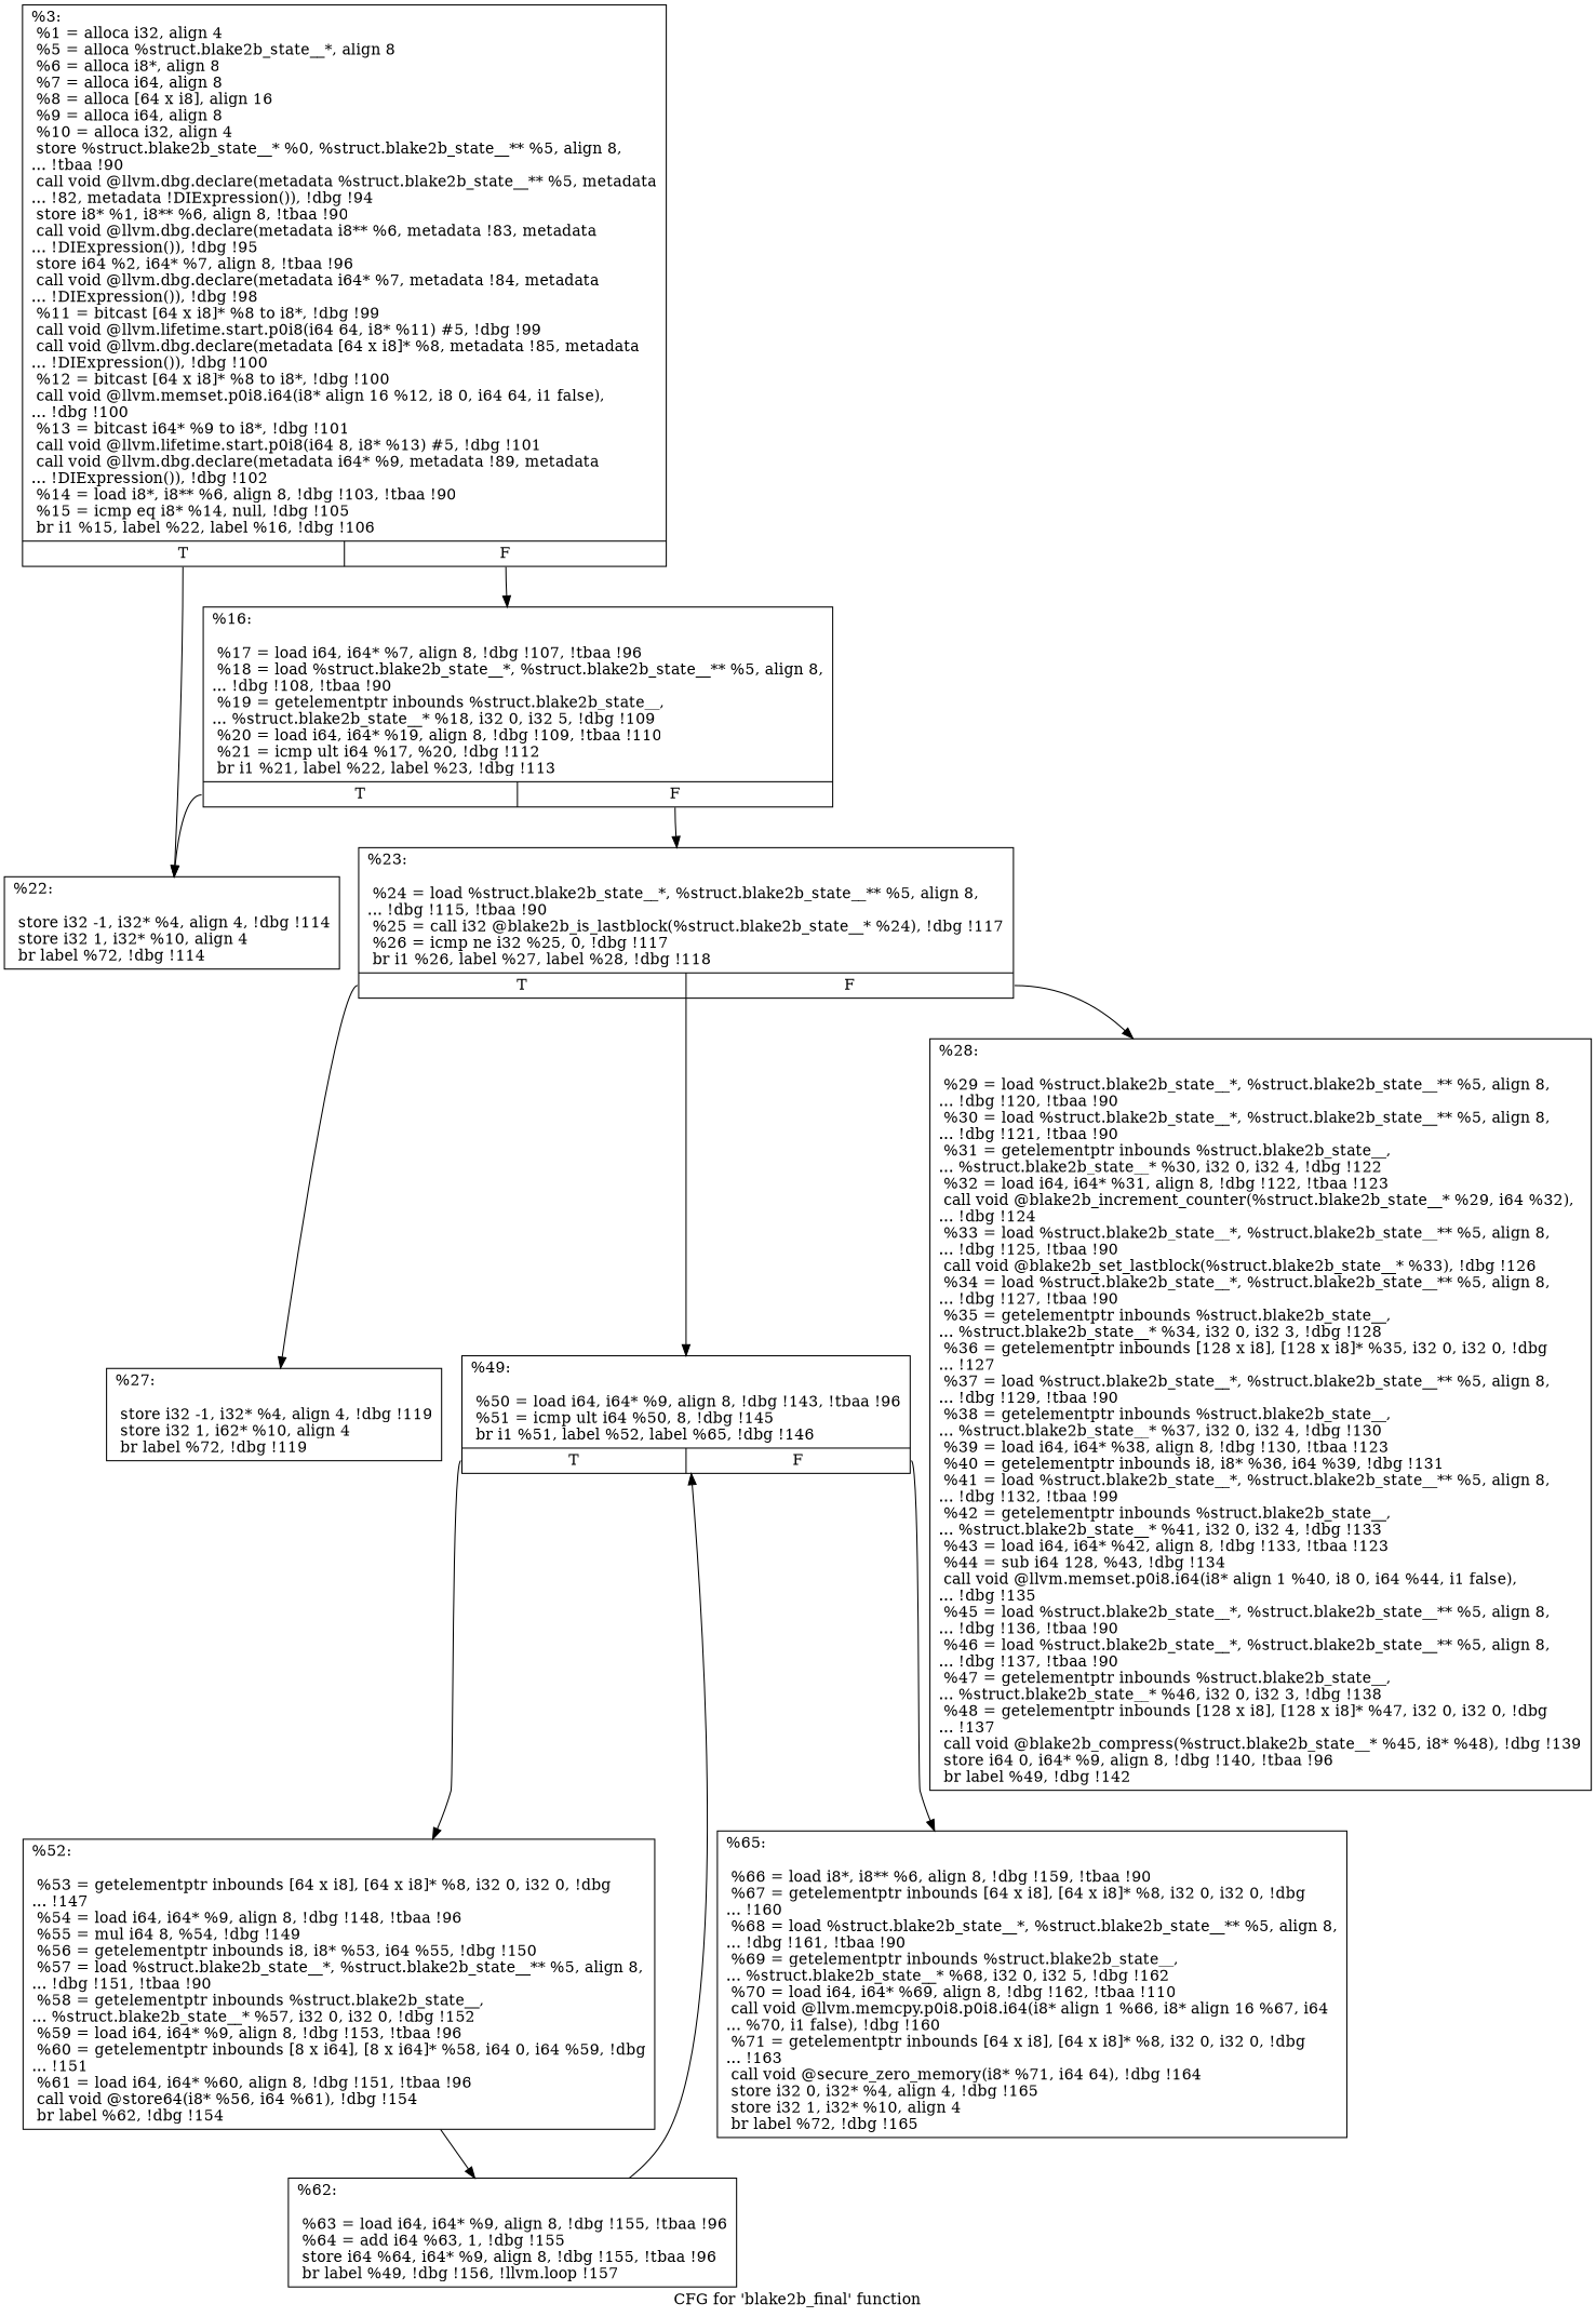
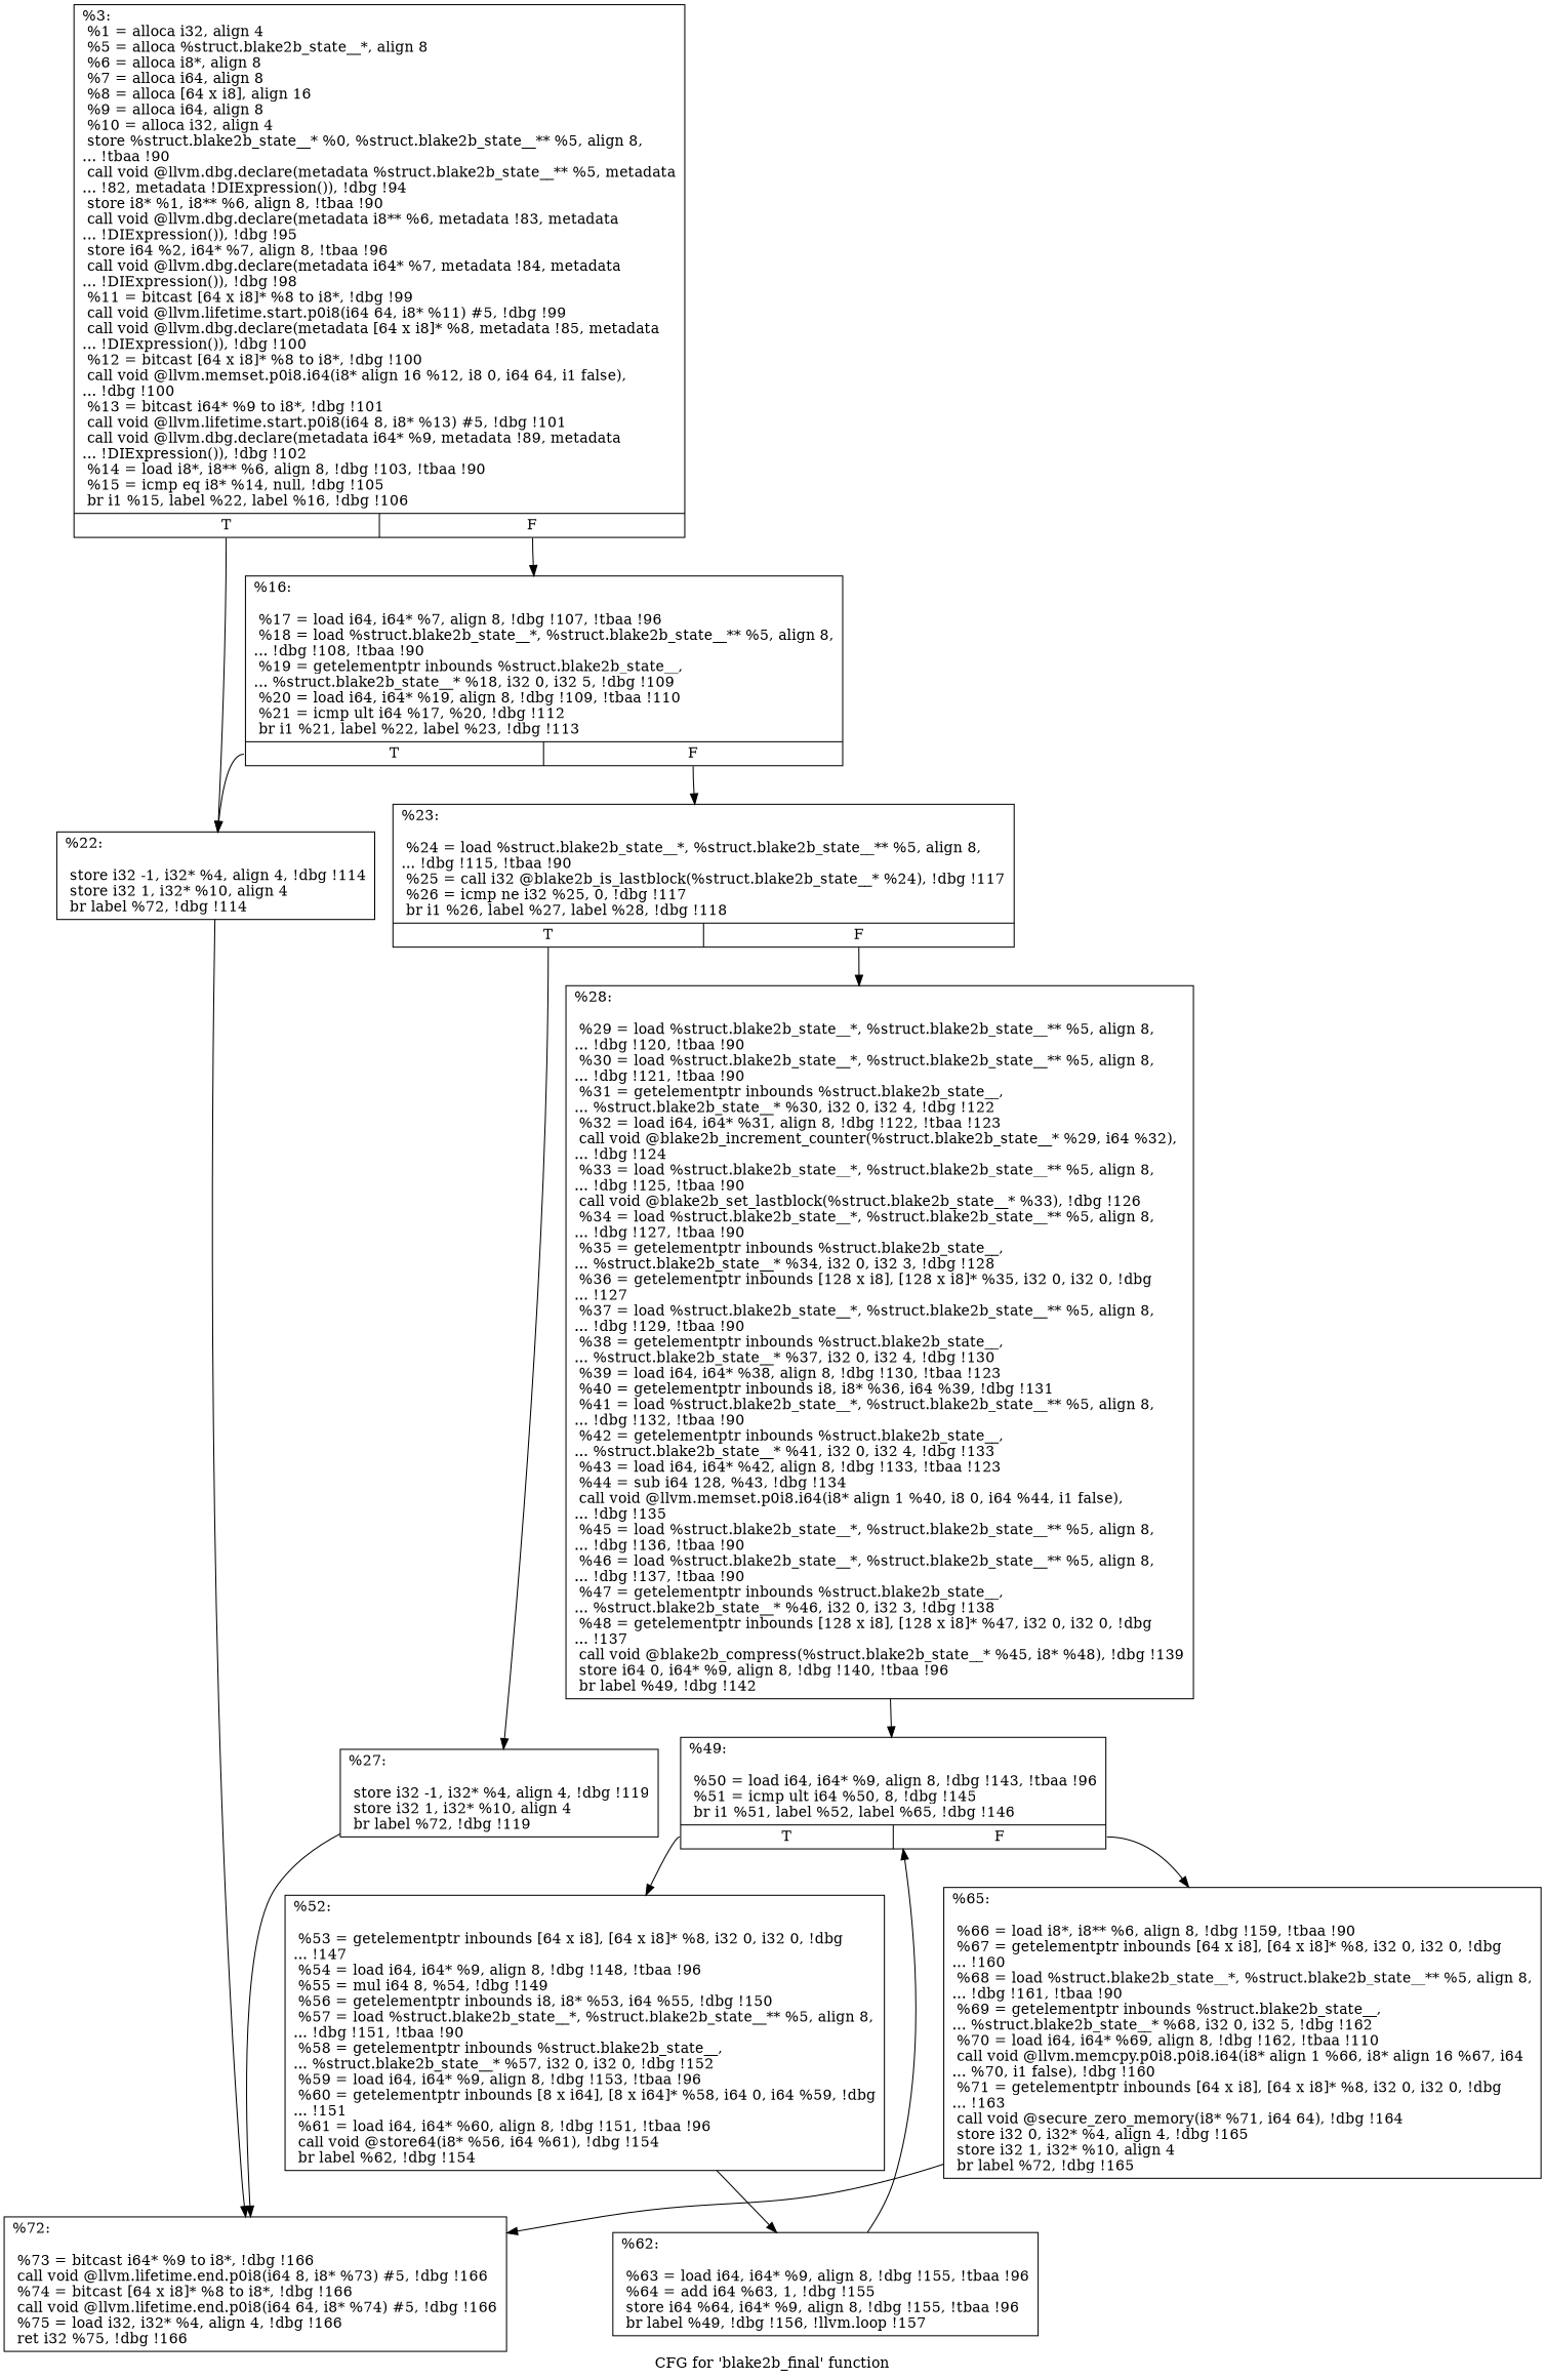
  digraph {
    label="CFG for 'blake2b_final' function"
    node [shape=record]
    n1 [label="{%3:\l  %1 = alloca i32, align 4\l  %5 = alloca %struct.blake2b_state__*, align 8\l  %6 = alloca i8*, align 8\l  %7 = alloca i64, align 8\l  %8 = alloca [64 x i8], align 16\l  %9 = alloca i64, align 8\l  %10 = alloca i32, align 4\l  store %struct.blake2b_state__* %0, %struct.blake2b_state__** %5, align 8,\l... !tbaa !90\l  call void @llvm.dbg.declare(metadata %struct.blake2b_state__** %5, metadata\l... !82, metadata !DIExpression()), !dbg !94\l  store i8* %1, i8** %6, align 8, !tbaa !90\l  call void @llvm.dbg.declare(metadata i8** %6, metadata !83, metadata\l... !DIExpression()), !dbg !95\l  store i64 %2, i64* %7, align 8, !tbaa !96\l  call void @llvm.dbg.declare(metadata i64* %7, metadata !84, metadata\l... !DIExpression()), !dbg !98\l  %11 = bitcast [64 x i8]* %8 to i8*, !dbg !99\l  call void @llvm.lifetime.start.p0i8(i64 64, i8* %11) #5, !dbg !99\l  call void @llvm.dbg.declare(metadata [64 x i8]* %8, metadata !85, metadata\l... !DIExpression()), !dbg !100\l  %12 = bitcast [64 x i8]* %8 to i8*, !dbg !100\l  call void @llvm.memset.p0i8.i64(i8* align 16 %12, i8 0, i64 64, i1 false),\l... !dbg !100\l  %13 = bitcast i64* %9 to i8*, !dbg !101\l  call void @llvm.lifetime.start.p0i8(i64 8, i8* %13) #5, !dbg !101\l  call void @llvm.dbg.declare(metadata i64* %9, metadata !89, metadata\l... !DIExpression()), !dbg !102\l  %14 = load i8*, i8** %6, align 8, !dbg !103, !tbaa !90\l  %15 = icmp eq i8* %14, null, !dbg !105\l  br i1 %15, label %22, label %16, !dbg !106\l|{<s0>T|<s1>F}}"]
    n2 [label="{%22:\l\l  store i32 -1, i32* %4, align 4, !dbg !114\l  store i32 1, i32* %10, align 4\l  br label %72, !dbg !114\l}"]
    n3 [label="{%16:\l\l  %17 = load i64, i64* %7, align 8, !dbg !107, !tbaa !96\l  %18 = load %struct.blake2b_state__*, %struct.blake2b_state__** %5, align 8,\l... !dbg !108, !tbaa !90\l  %19 = getelementptr inbounds %struct.blake2b_state__,\l... %struct.blake2b_state__* %18, i32 0, i32 5, !dbg !109\l  %20 = load i64, i64* %19, align 8, !dbg !109, !tbaa !110\l  %21 = icmp ult i64 %17, %20, !dbg !112\l  br i1 %21, label %22, label %23, !dbg !113\l|{<s0>T|<s1>F}}"]
+   n4 [label="{%72:\l\l  %73 = bitcast i64* %9 to i8*, !dbg !166\l  call void @llvm.lifetime.end.p0i8(i64 8, i8* %73) #5, !dbg !166\l  %74 = bitcast [64 x i8]* %8 to i8*, !dbg !166\l  call void @llvm.lifetime.end.p0i8(i64 64, i8* %74) #5, !dbg !166\l  %75 = load i32, i32* %4, align 4, !dbg !166\l  ret i32 %75, !dbg !166\l}"]
    n5 [label="{%23:\l\l  %24 = load %struct.blake2b_state__*, %struct.blake2b_state__** %5, align 8,\l... !dbg !115, !tbaa !90\l  %25 = call i32 @blake2b_is_lastblock(%struct.blake2b_state__* %24), !dbg !117\l  %26 = icmp ne i32 %25, 0, !dbg !117\l  br i1 %26, label %27, label %28, !dbg !118\l|{<s0>T|<s1>F}}"]
-   n6 [label="{%27:\l\l  store i32 -1, i32* %4, align 4, !dbg !119\l  store i32 1, i62* %10, align 4\l  br label %72, !dbg !119\l}"]
-   n7 [label="{%28:\l\l  %29 = load %struct.blake2b_state__*, %struct.blake2b_state__** %5, align 8,\l... !dbg !120, !tbaa !90\l  %30 = load %struct.blake2b_state__*, %struct.blake2b_state__** %5, align 8,\l... !dbg !121, !tbaa !90\l  %31 = getelementptr inbounds %struct.blake2b_state__,\l... %struct.blake2b_state__* %30, i32 0, i32 4, !dbg !122\l  %32 = load i64, i64* %31, align 8, !dbg !122, !tbaa !123\l  call void @blake2b_increment_counter(%struct.blake2b_state__* %29, i64 %32),\l... !dbg !124\l  %33 = load %struct.blake2b_state__*, %struct.blake2b_state__** %5, align 8,\l... !dbg !125, !tbaa !90\l  call void @blake2b_set_lastblock(%struct.blake2b_state__* %33), !dbg !126\l  %34 = load %struct.blake2b_state__*, %struct.blake2b_state__** %5, align 8,\l... !dbg !127, !tbaa !90\l  %35 = getelementptr inbounds %struct.blake2b_state__,\l... %struct.blake2b_state__* %34, i32 0, i32 3, !dbg !128\l  %36 = getelementptr inbounds [128 x i8], [128 x i8]* %35, i32 0, i32 0, !dbg\l... !127\l  %37 = load %struct.blake2b_state__*, %struct.blake2b_state__** %5, align 8,\l... !dbg !129, !tbaa !90\l  %38 = getelementptr inbounds %struct.blake2b_state__,\l... %struct.blake2b_state__* %37, i32 0, i32 4, !dbg !130\l  %39 = load i64, i64* %38, align 8, !dbg !130, !tbaa !123\l  %40 = getelementptr inbounds i8, i8* %36, i64 %39, !dbg !131\l  %41 = load %struct.blake2b_state__*, %struct.blake2b_state__** %5, align 8,\l... !dbg !132, !tbaa !99\l  %42 = getelementptr inbounds %struct.blake2b_state__,\l... %struct.blake2b_state__* %41, i32 0, i32 4, !dbg !133\l  %43 = load i64, i64* %42, align 8, !dbg !133, !tbaa !123\l  %44 = sub i64 128, %43, !dbg !134\l  call void @llvm.memset.p0i8.i64(i8* align 1 %40, i8 0, i64 %44, i1 false),\l... !dbg !135\l  %45 = load %struct.blake2b_state__*, %struct.blake2b_state__** %5, align 8,\l... !dbg !136, !tbaa !90\l  %46 = load %struct.blake2b_state__*, %struct.blake2b_state__** %5, align 8,\l... !dbg !137, !tbaa !90\l  %47 = getelementptr inbounds %struct.blake2b_state__,\l... %struct.blake2b_state__* %46, i32 0, i32 3, !dbg !138\l  %48 = getelementptr inbounds [128 x i8], [128 x i8]* %47, i32 0, i32 0, !dbg\l... !137\l  call void @blake2b_compress(%struct.blake2b_state__* %45, i8* %48), !dbg !139\l  store i64 0, i64* %9, align 8, !dbg !140, !tbaa !96\l  br label %49, !dbg !142\l}"]
+   n6 [label="{%27:\l\l  store i32 -1, i32* %4, align 4, !dbg !119\l  store i32 1, i32* %10, align 4\l  br label %72, !dbg !119\l}"]
+   n7 [label="{%28:\l\l  %29 = load %struct.blake2b_state__*, %struct.blake2b_state__** %5, align 8,\l... !dbg !120, !tbaa !90\l  %30 = load %struct.blake2b_state__*, %struct.blake2b_state__** %5, align 8,\l... !dbg !121, !tbaa !90\l  %31 = getelementptr inbounds %struct.blake2b_state__,\l... %struct.blake2b_state__* %30, i32 0, i32 4, !dbg !122\l  %32 = load i64, i64* %31, align 8, !dbg !122, !tbaa !123\l  call void @blake2b_increment_counter(%struct.blake2b_state__* %29, i64 %32),\l... !dbg !124\l  %33 = load %struct.blake2b_state__*, %struct.blake2b_state__** %5, align 8,\l... !dbg !125, !tbaa !90\l  call void @blake2b_set_lastblock(%struct.blake2b_state__* %33), !dbg !126\l  %34 = load %struct.blake2b_state__*, %struct.blake2b_state__** %5, align 8,\l... !dbg !127, !tbaa !90\l  %35 = getelementptr inbounds %struct.blake2b_state__,\l... %struct.blake2b_state__* %34, i32 0, i32 3, !dbg !128\l  %36 = getelementptr inbounds [128 x i8], [128 x i8]* %35, i32 0, i32 0, !dbg\l... !127\l  %37 = load %struct.blake2b_state__*, %struct.blake2b_state__** %5, align 8,\l... !dbg !129, !tbaa !90\l  %38 = getelementptr inbounds %struct.blake2b_state__,\l... %struct.blake2b_state__* %37, i32 0, i32 4, !dbg !130\l  %39 = load i64, i64* %38, align 8, !dbg !130, !tbaa !123\l  %40 = getelementptr inbounds i8, i8* %36, i64 %39, !dbg !131\l  %41 = load %struct.blake2b_state__*, %struct.blake2b_state__** %5, align 8,\l... !dbg !132, !tbaa !90\l  %42 = getelementptr inbounds %struct.blake2b_state__,\l... %struct.blake2b_state__* %41, i32 0, i32 4, !dbg !133\l  %43 = load i64, i64* %42, align 8, !dbg !133, !tbaa !123\l  %44 = sub i64 128, %43, !dbg !134\l  call void @llvm.memset.p0i8.i64(i8* align 1 %40, i8 0, i64 %44, i1 false),\l... !dbg !135\l  %45 = load %struct.blake2b_state__*, %struct.blake2b_state__** %5, align 8,\l... !dbg !136, !tbaa !90\l  %46 = load %struct.blake2b_state__*, %struct.blake2b_state__** %5, align 8,\l... !dbg !137, !tbaa !90\l  %47 = getelementptr inbounds %struct.blake2b_state__,\l... %struct.blake2b_state__* %46, i32 0, i32 3, !dbg !138\l  %48 = getelementptr inbounds [128 x i8], [128 x i8]* %47, i32 0, i32 0, !dbg\l... !137\l  call void @blake2b_compress(%struct.blake2b_state__* %45, i8* %48), !dbg !139\l  store i64 0, i64* %9, align 8, !dbg !140, !tbaa !96\l  br label %49, !dbg !142\l}"]
    n8 [label="{%49:\l\l  %50 = load i64, i64* %9, align 8, !dbg !143, !tbaa !96\l  %51 = icmp ult i64 %50, 8, !dbg !145\l  br i1 %51, label %52, label %65, !dbg !146\l|{<s0>T|<s1>F}}"]
    n9 [label="{%52:\l\l  %53 = getelementptr inbounds [64 x i8], [64 x i8]* %8, i32 0, i32 0, !dbg\l... !147\l  %54 = load i64, i64* %9, align 8, !dbg !148, !tbaa !96\l  %55 = mul i64 8, %54, !dbg !149\l  %56 = getelementptr inbounds i8, i8* %53, i64 %55, !dbg !150\l  %57 = load %struct.blake2b_state__*, %struct.blake2b_state__** %5, align 8,\l... !dbg !151, !tbaa !90\l  %58 = getelementptr inbounds %struct.blake2b_state__,\l... %struct.blake2b_state__* %57, i32 0, i32 0, !dbg !152\l  %59 = load i64, i64* %9, align 8, !dbg !153, !tbaa !96\l  %60 = getelementptr inbounds [8 x i64], [8 x i64]* %58, i64 0, i64 %59, !dbg\l... !151\l  %61 = load i64, i64* %60, align 8, !dbg !151, !tbaa !96\l  call void @store64(i8* %56, i64 %61), !dbg !154\l  br label %62, !dbg !154\l}"]
    n10 [label="{%65:\l\l  %66 = load i8*, i8** %6, align 8, !dbg !159, !tbaa !90\l  %67 = getelementptr inbounds [64 x i8], [64 x i8]* %8, i32 0, i32 0, !dbg\l... !160\l  %68 = load %struct.blake2b_state__*, %struct.blake2b_state__** %5, align 8,\l... !dbg !161, !tbaa !90\l  %69 = getelementptr inbounds %struct.blake2b_state__,\l... %struct.blake2b_state__* %68, i32 0, i32 5, !dbg !162\l  %70 = load i64, i64* %69, align 8, !dbg !162, !tbaa !110\l  call void @llvm.memcpy.p0i8.p0i8.i64(i8* align 1 %66, i8* align 16 %67, i64\l... %70, i1 false), !dbg !160\l  %71 = getelementptr inbounds [64 x i8], [64 x i8]* %8, i32 0, i32 0, !dbg\l... !163\l  call void @secure_zero_memory(i8* %71, i64 64), !dbg !164\l  store i32 0, i32* %4, align 4, !dbg !165\l  store i32 1, i32* %10, align 4\l  br label %72, !dbg !165\l}"]
    n11 [label="{%62:\l\l  %63 = load i64, i64* %9, align 8, !dbg !155, !tbaa !96\l  %64 = add i64 %63, 1, !dbg !155\l  store i64 %64, i64* %9, align 8, !dbg !155, !tbaa !96\l  br label %49, !dbg !156, !llvm.loop !157\l}"]
    n1 -> n2 [tailport=s0]
    n1 -> n3 [tailport=s1]
+   n2 -> n4
    n3 -> n2 [tailport=s0]
    n3 -> n5 [tailport=s1]
    n5 -> n6 [tailport=s0]
    n5 -> n7 [tailport=s1]
-   n5 -> n8
+   n6 -> n4
+   n7 -> n8
    n8 -> n9 [tailport=s0]
    n8 -> n10 [tailport=s1]
    n9 -> n11
+   n10 -> n4
    n11 -> n8
  }
